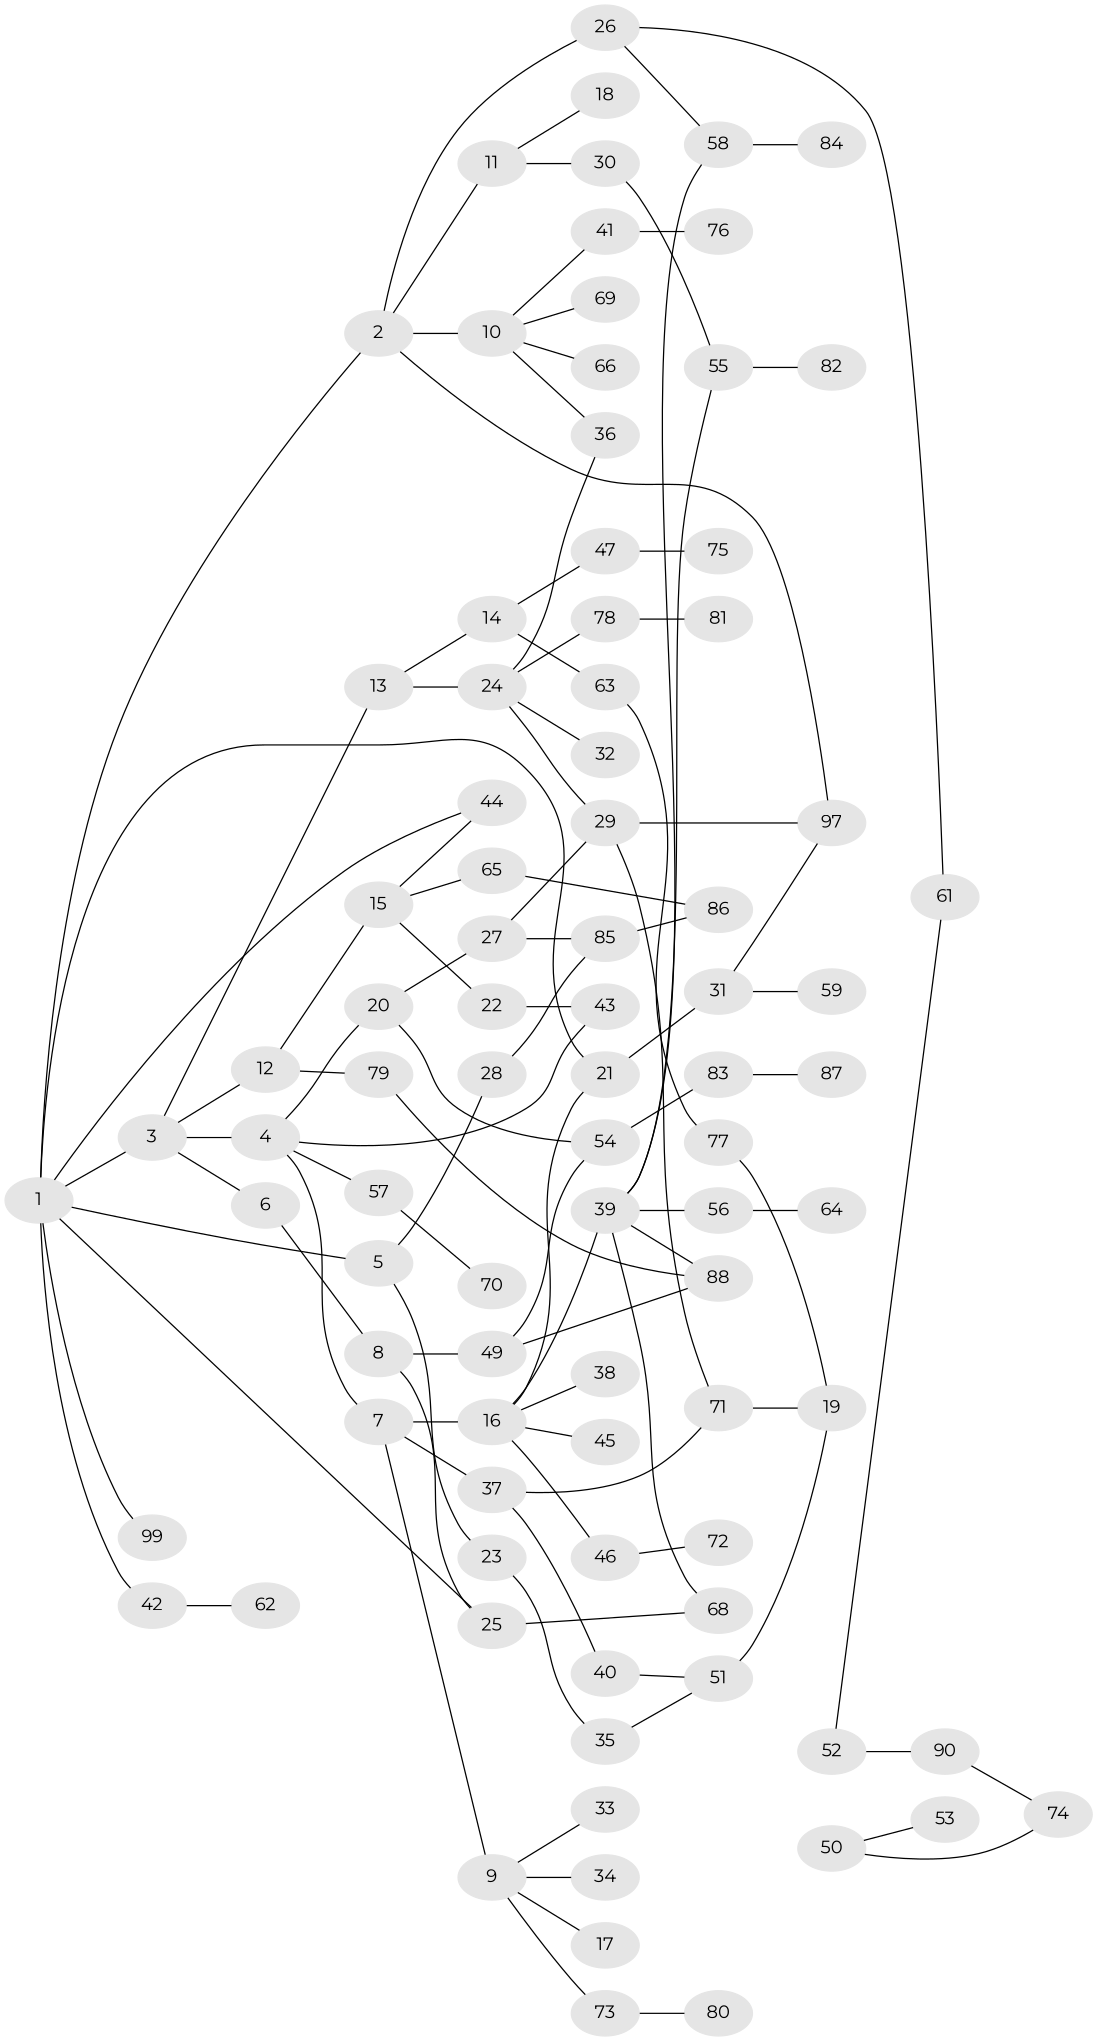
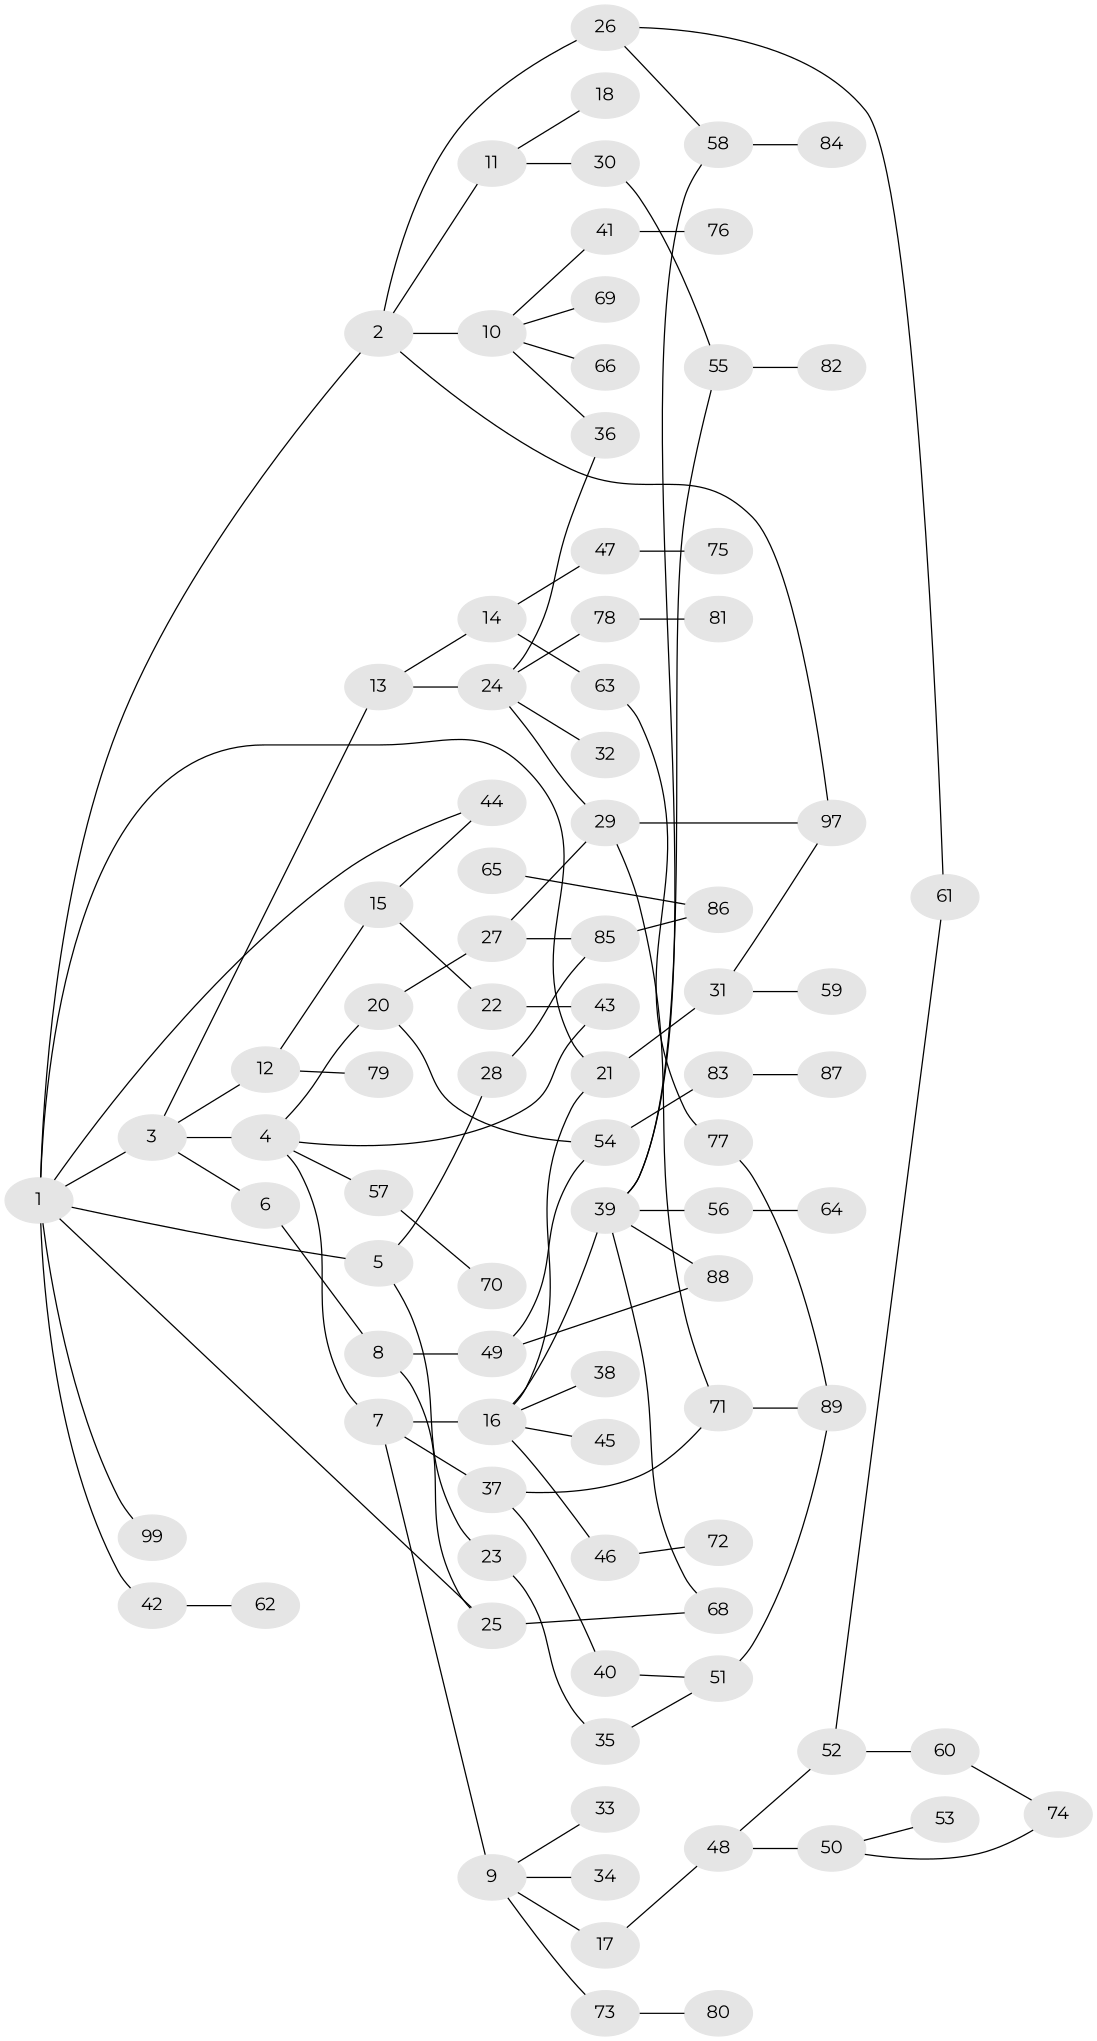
  graph {
    fontname=Montserrat
    rankdir=LR
    node [color=gray90 fontname=Montserrat style=filled]
    edge [fontname=Montserrat]
    1
    2
    3
    5
    n5 [label=99]
    21
    25
    42
    44
    10
    11
    26
    n13 [label=97]
    4
    6
    12
    13
    23
    28
    31
    68
    62
    36
    41
    66
    69
    18
    30
    58
    61
    7
    20
    43
    57
    8
    15
    79
    14
    24
    9
    16
    37
    27
    54
    70
    35
    85
    49
    17
    33
    34
    73
    38
    39
    45
    46
    71
    40
    88
+   48
    80
    76
    55
    22
    65
    47
    63
    29
    32
    78
    75
    77
    86
    56
    72
    50
    52
    83
    59
    51
    81
    84
-   89 [label=19]
+   89
    82
    64
    53
    74
-   60 [label=90]
+   60
    87
    1 -- 2
    1 -- 3
    1 -- 5
    1 -- n5
    1 -- 21
    1 -- 25
    1 -- 42
    1 -- 44
    2 -- 10
    2 -- 11
    2 -- 26
    2 -- n13
    3 -- 4
    3 -- 6
    3 -- 12
    3 -- 13
    5 -- 23
    5 -- 28
    21 -- 31
    25 -- 68
    42 -- 62
    10 -- 36
    10 -- 41
    10 -- 66
    10 -- 69
    11 -- 18
    11 -- 30
    26 -- 58
    26 -- 61
    4 -- 7
    4 -- 20
    4 -- 43
    4 -- 57
    6 -- 8
    12 -- 15
    12 -- 79
    13 -- 14
    13 -- 24
    23 -- 35
    28 -- 85
    31 -- n13
    31 -- 59
    41 -- 76
    30 -- 55
    58 -- 84
    7 -- 9
    7 -- 16
    7 -- 37
    20 -- 27
    20 -- 54
    57 -- 70
    8 -- 25
    8 -- 49
    15 -- 44
    15 -- 22
-   15 -- 65
-   79 -- 88
    14 -- 47
    14 -- 63
    24 -- 36
    24 -- 29
    24 -- 32
    24 -- 78
    9 -- 17
    9 -- 33
    9 -- 34
    9 -- 73
    16 -- 21
    16 -- 38
    16 -- 39
    16 -- 45
    16 -- 46
    37 -- 71
    37 -- 40
    27 -- 85
    27 -- 29
    54 -- 83
    35 -- 51
    85 -- 86
    49 -- 54
    49 -- 88
+   17 -- 48
    73 -- 80
    39 -- 68
    39 -- 58
    39 -- 88
    39 -- 55
    39 -- 56
    46 -- 72
    71 -- 89
    40 -- 51
+   48 -- 50
+   48 -- 52
    55 -- 82
    22 -- 43
    65 -- 86
    47 -- 75
    63 -- 77
    29 -- n13
    29 -- 71
    78 -- 81
    77 -- 89
    56 -- 64
    50 -- 53
    50 -- 74
    52 -- 61
    52 -- 60
    83 -- 87
    51 -- 89
    60 -- 74
  }
